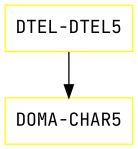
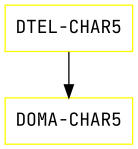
  digraph {
    fontname="JetBrains Mono"
    node [color=yellow shape=box fontname="JetBrains Mono"]
-   "DTEL-CHAR5" [label="DTEL-DTEL5"]
+   "DTEL-CHAR5"
    "DOMA-CHAR5"
    "DTEL-CHAR5" -> "DOMA-CHAR5" [fontname="JetBrains Mono"]
  }
